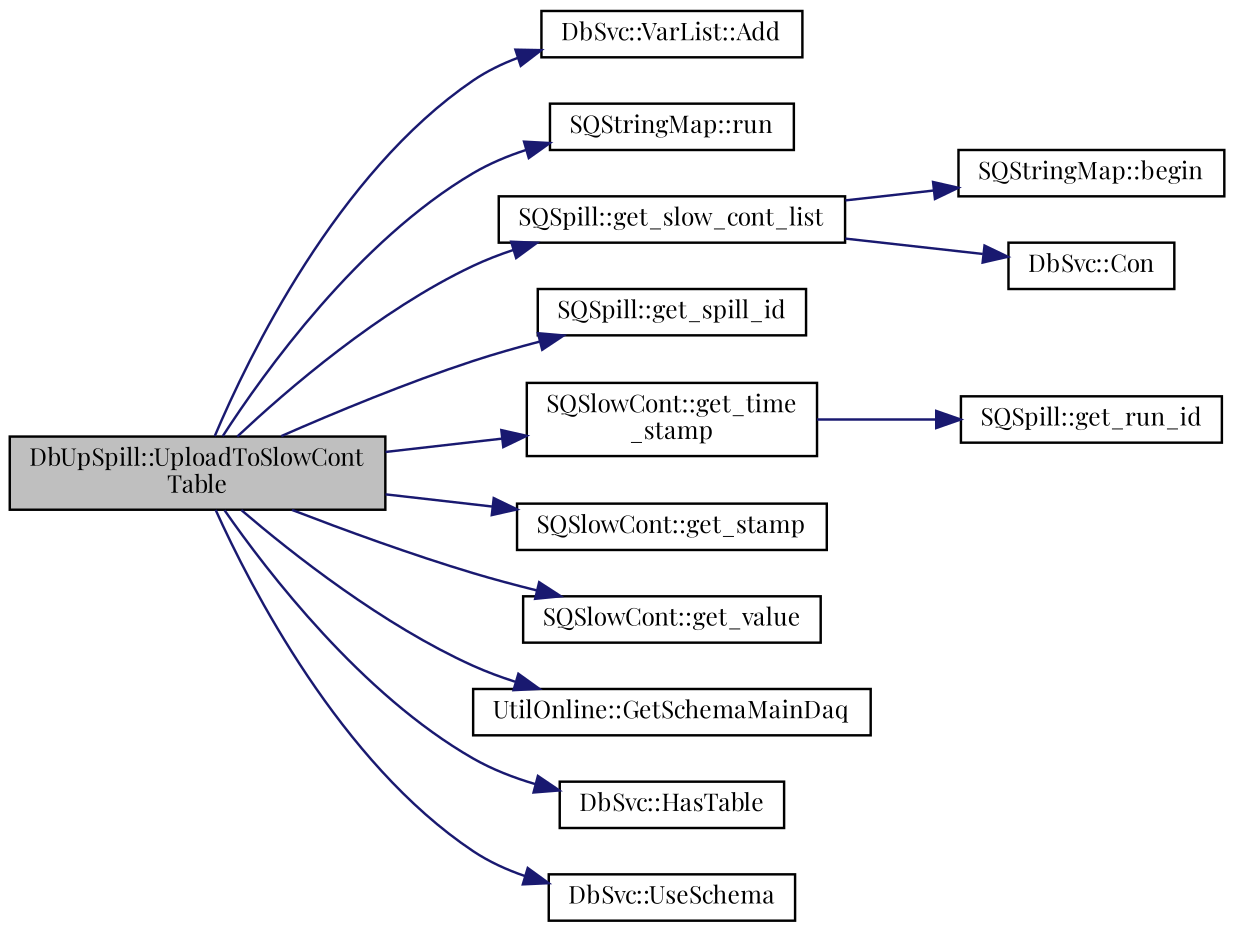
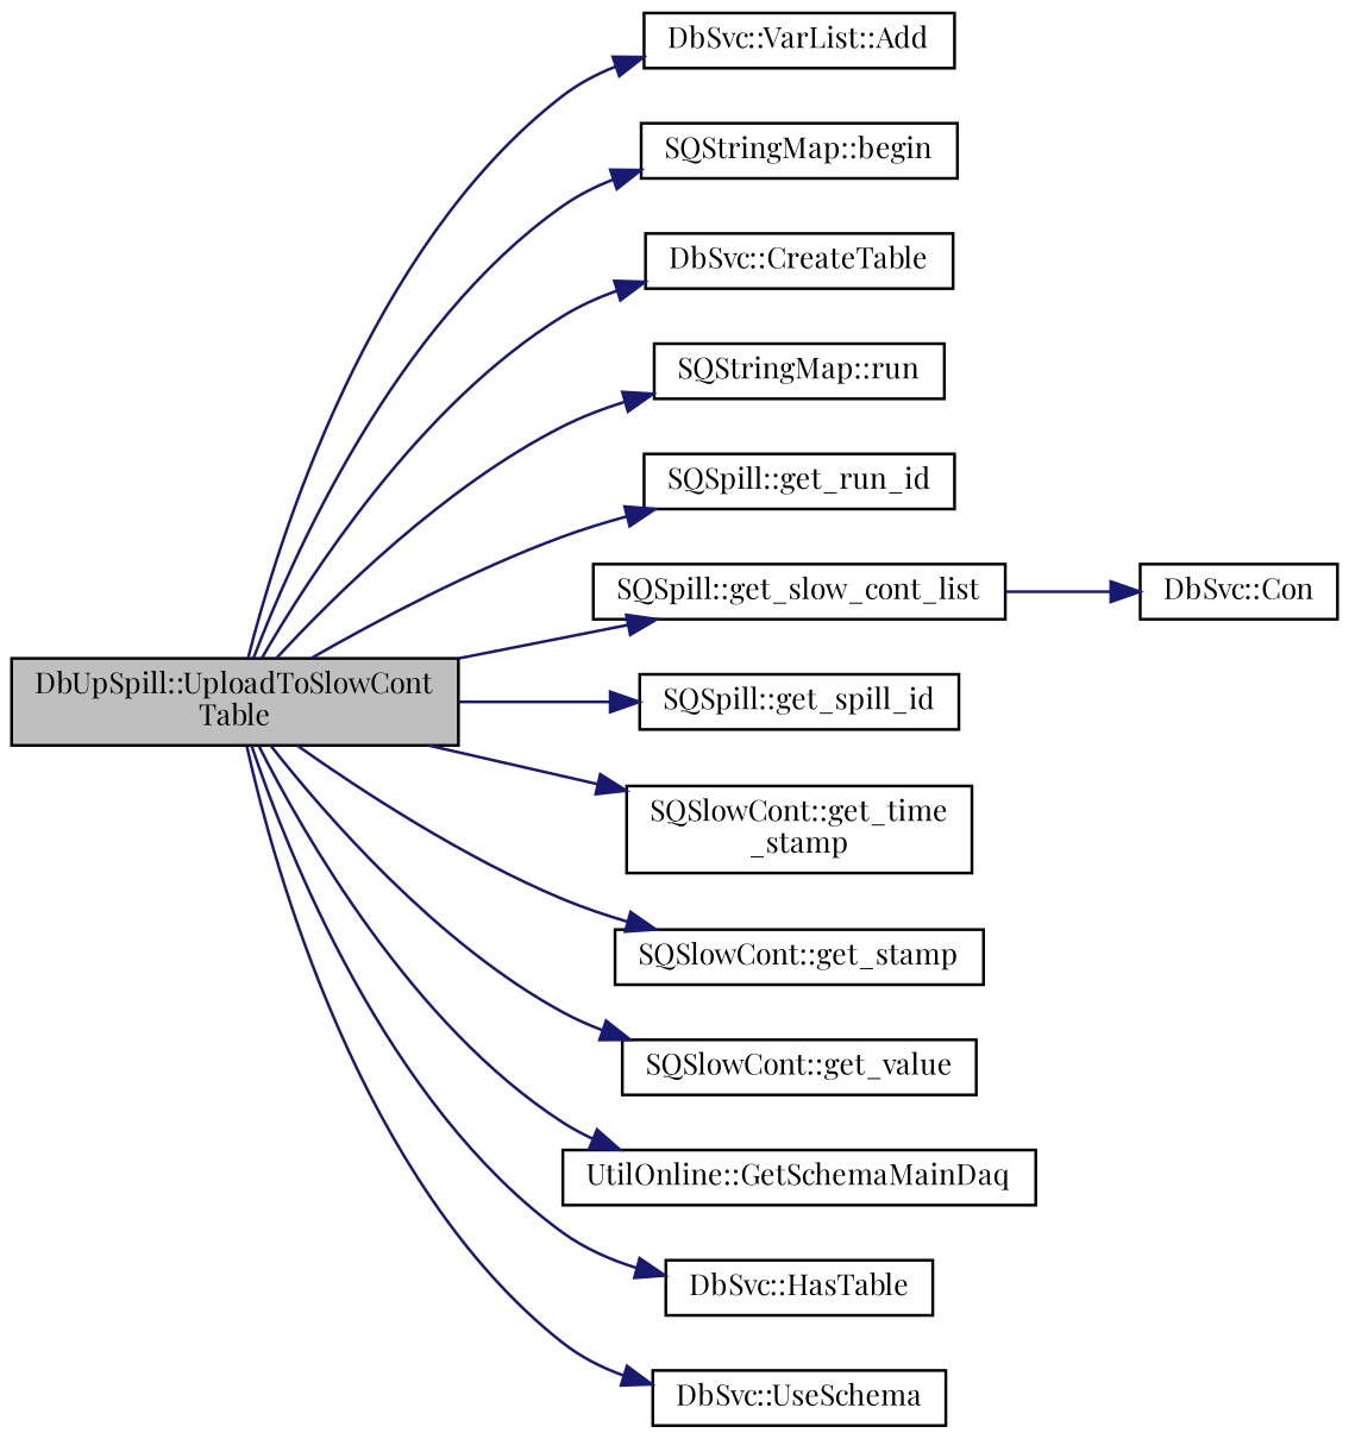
  digraph {
    fontname="Playfair Display"
    rankdir=LR
    node [color=black fontname="Playfair Display" fontsize=10 shape=record]
    edge [color=midnightblue fontname="Playfair Display" fontsize=10 labelfontname=FreeSans labelfontsize=10 style=solid]
    n1 [fillcolor=grey75 fontcolor=black height=0.2 label="DbUpSpill::UploadToSlowCont\lTable" style=filled width=0.4]
    n2 [height=0.2 label="DbSvc::VarList::Add" width=0.4]
    n3 [height=0.2 label="SQStringMap::begin" width=0.4]
+   n4 [height=0.2 label="DbSvc::CreateTable" width=0.4]
    n5 [height=0.2 label="SQStringMap::run" width=0.4]
    n6 [height=0.2 label="SQSpill::get_run_id" width=0.4]
    n7 [height=0.2 label="SQSpill::get_slow_cont_list" width=0.4]
    n8 [height=0.2 label="SQSpill::get_spill_id" width=0.4]
    n9 [height=0.2 label="SQSlowCont::get_time\l_stamp" width=0.4]
    n10 [height=0.2 label="SQSlowCont::get_stamp" width=0.4]
    n11 [height=0.2 label="SQSlowCont::get_value" width=0.4]
    n12 [height=0.2 label="UtilOnline::GetSchemaMainDaq" width=0.4]
    n13 [height=0.2 label="DbSvc::HasTable" width=0.4]
    n14 [height=0.2 label="DbSvc::UseSchema" width=0.4]
    n15 [height=0.2 label="DbSvc::Con" width=0.4]
    n1 -> n2
-   n7 -> n3
+   n1 -> n3
+   n1 -> n4
    n1 -> n5
-   n9 -> n6
+   n1 -> n6
    n1 -> n7
    n1 -> n8
    n1 -> n9
    n1 -> n10
    n1 -> n11
    n1 -> n12
    n1 -> n13
    n1 -> n14
    n7 -> n15
  }
